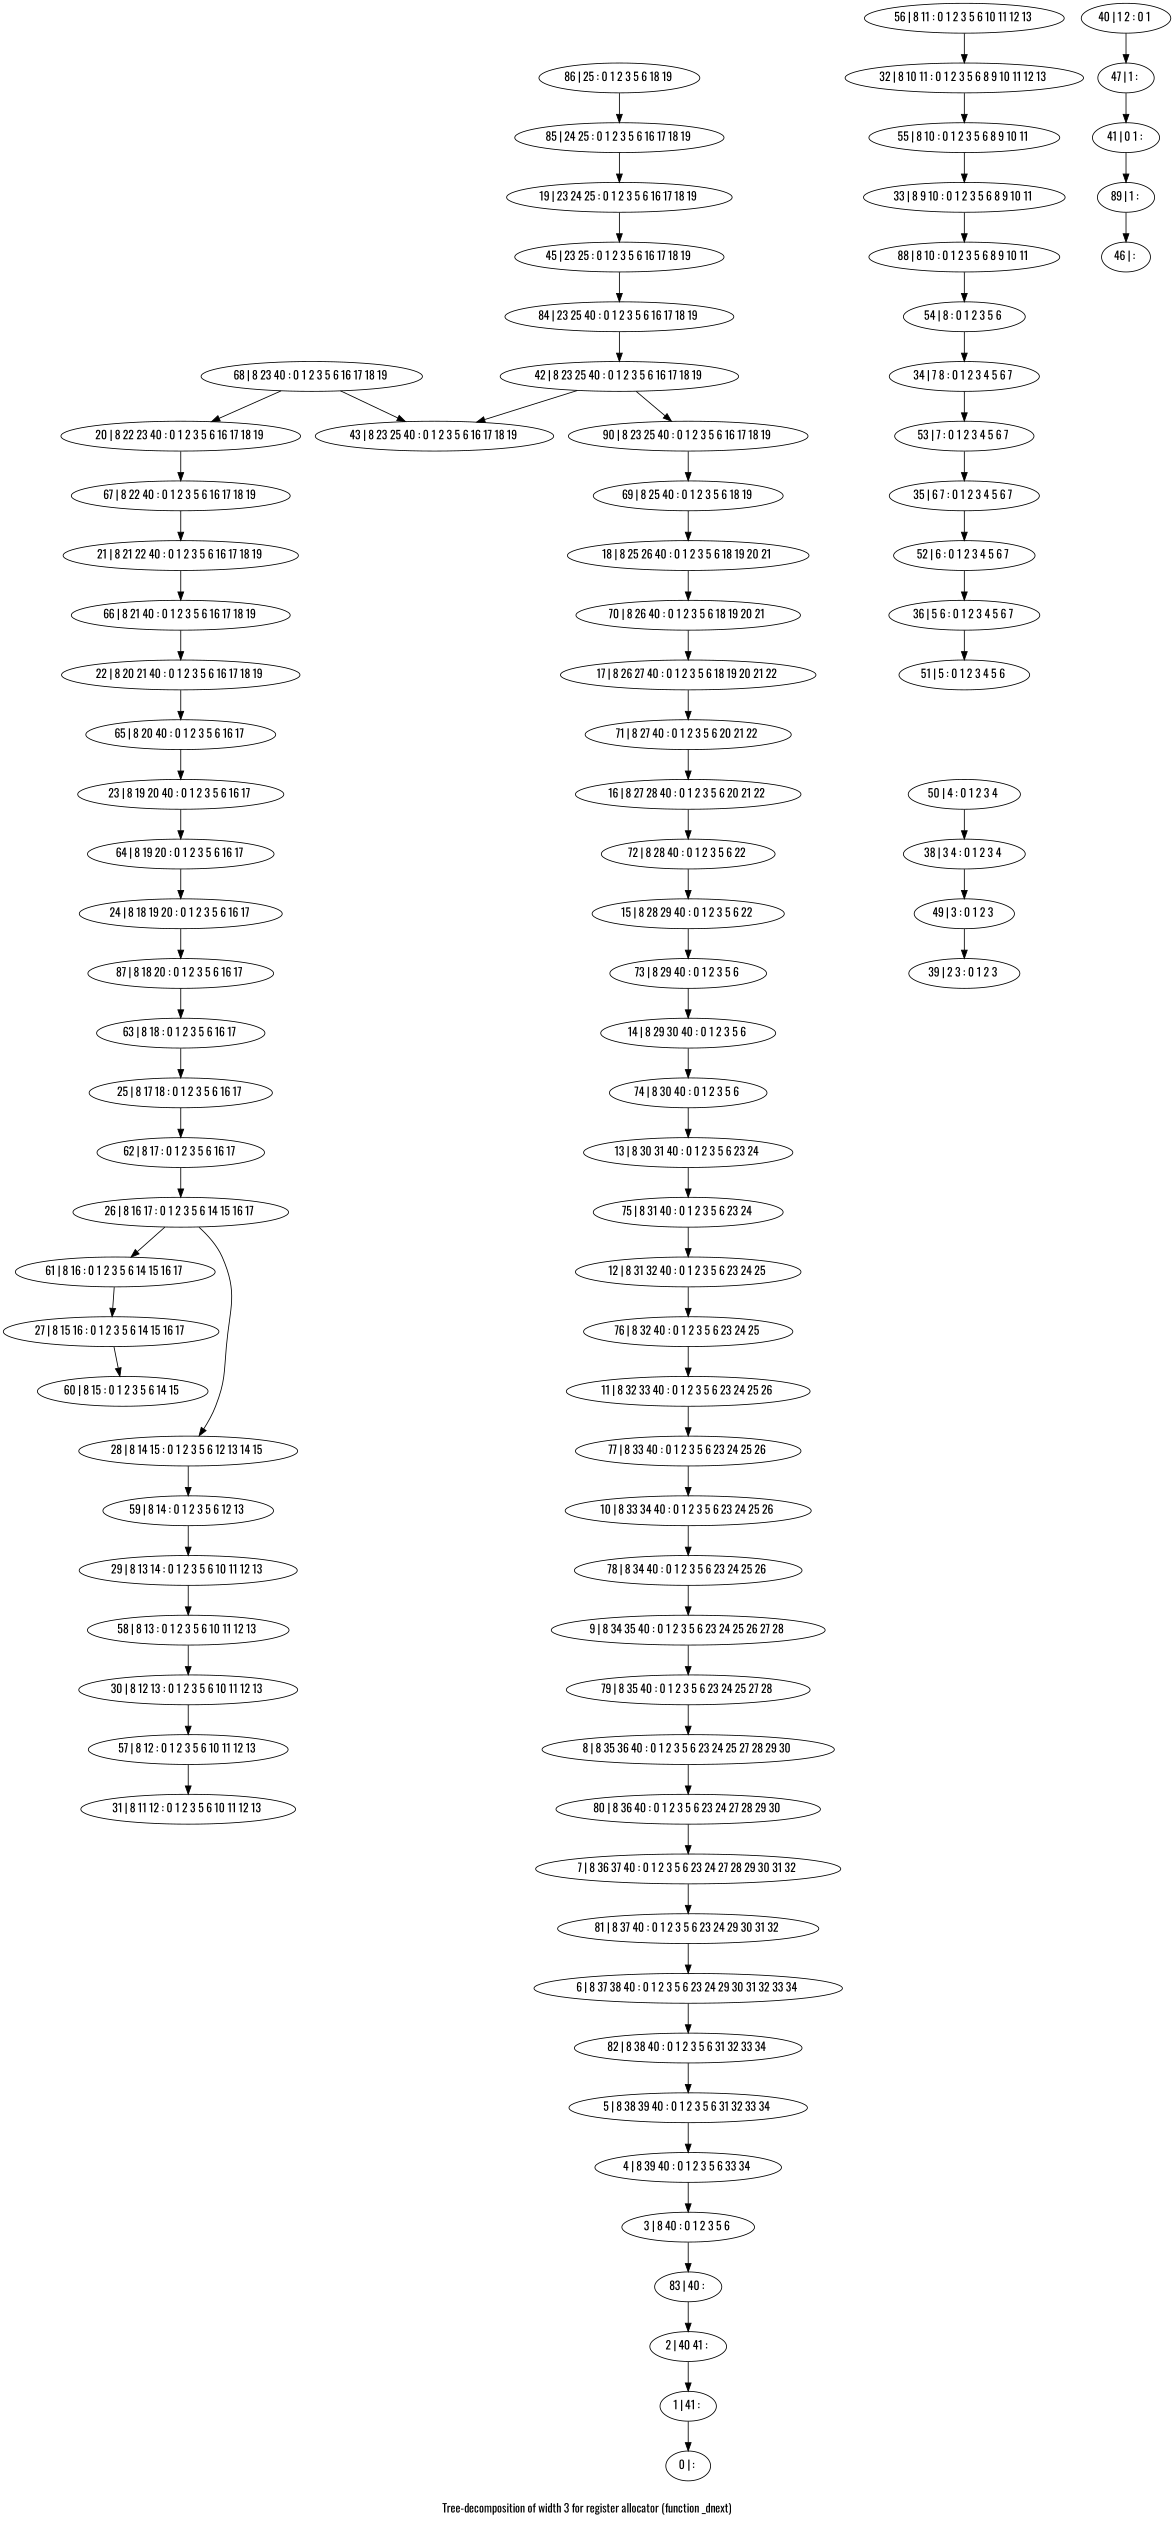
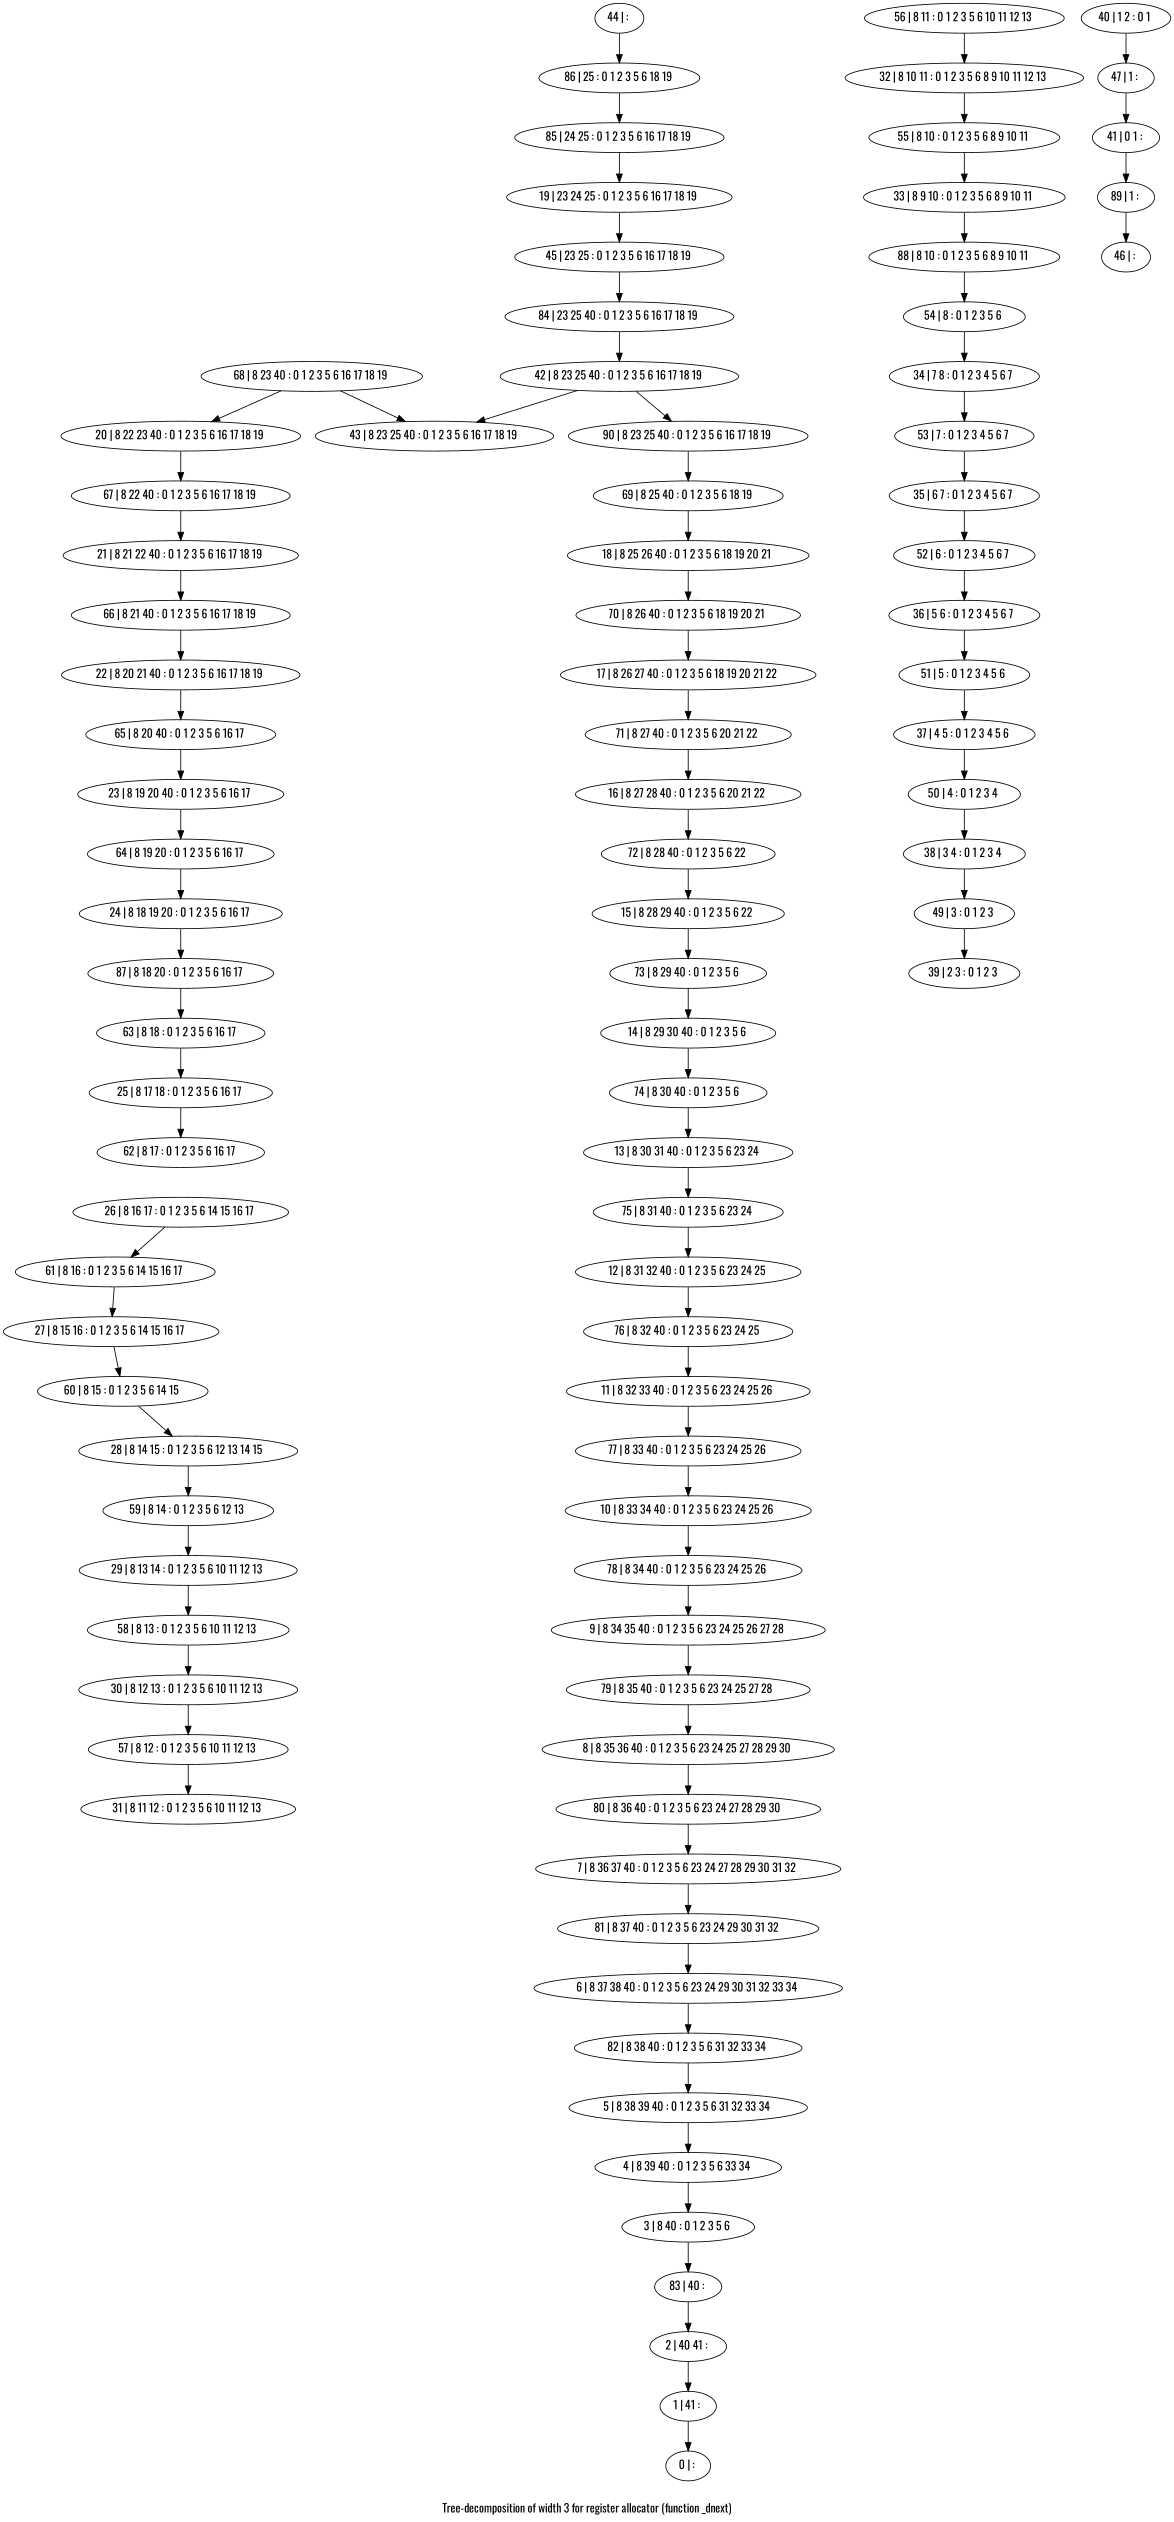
  digraph {
    fontname=Oswald
    label="Tree-decomposition of width 3 for register allocator (function _dnext)"
    node [fontname=Oswald]
    edge [fontname=Oswald]
    n1 [label="0 | : "]
    n2 [label="1 | 41 : "]
    n3 [label="2 | 40 41 : "]
    n4 [label="3 | 8 40 : 0 1 2 3 5 6 "]
    n5 [label="83 | 40 : "]
    n6 [label="4 | 8 39 40 : 0 1 2 3 5 6 33 34 "]
    n7 [label="5 | 8 38 39 40 : 0 1 2 3 5 6 31 32 33 34 "]
    n8 [label="6 | 8 37 38 40 : 0 1 2 3 5 6 23 24 29 30 31 32 33 34 "]
    n9 [label="82 | 8 38 40 : 0 1 2 3 5 6 31 32 33 34 "]
    n10 [label="7 | 8 36 37 40 : 0 1 2 3 5 6 23 24 27 28 29 30 31 32 "]
    n11 [label="81 | 8 37 40 : 0 1 2 3 5 6 23 24 29 30 31 32 "]
    n12 [label="8 | 8 35 36 40 : 0 1 2 3 5 6 23 24 25 27 28 29 30 "]
    n13 [label="80 | 8 36 40 : 0 1 2 3 5 6 23 24 27 28 29 30 "]
    n14 [label="9 | 8 34 35 40 : 0 1 2 3 5 6 23 24 25 26 27 28 "]
    n15 [label="79 | 8 35 40 : 0 1 2 3 5 6 23 24 25 27 28 "]
    n16 [label="10 | 8 33 34 40 : 0 1 2 3 5 6 23 24 25 26 "]
    n17 [label="78 | 8 34 40 : 0 1 2 3 5 6 23 24 25 26 "]
    n18 [label="11 | 8 32 33 40 : 0 1 2 3 5 6 23 24 25 26 "]
    n19 [label="77 | 8 33 40 : 0 1 2 3 5 6 23 24 25 26 "]
    n20 [label="12 | 8 31 32 40 : 0 1 2 3 5 6 23 24 25 "]
    n21 [label="76 | 8 32 40 : 0 1 2 3 5 6 23 24 25 "]
    n22 [label="13 | 8 30 31 40 : 0 1 2 3 5 6 23 24 "]
    n23 [label="75 | 8 31 40 : 0 1 2 3 5 6 23 24 "]
    n24 [label="14 | 8 29 30 40 : 0 1 2 3 5 6 "]
    n25 [label="74 | 8 30 40 : 0 1 2 3 5 6 "]
    n26 [label="15 | 8 28 29 40 : 0 1 2 3 5 6 22 "]
    n27 [label="73 | 8 29 40 : 0 1 2 3 5 6 "]
    n28 [label="16 | 8 27 28 40 : 0 1 2 3 5 6 20 21 22 "]
    n29 [label="72 | 8 28 40 : 0 1 2 3 5 6 22 "]
    n30 [label="17 | 8 26 27 40 : 0 1 2 3 5 6 18 19 20 21 22 "]
    n31 [label="71 | 8 27 40 : 0 1 2 3 5 6 20 21 22 "]
    n32 [label="18 | 8 25 26 40 : 0 1 2 3 5 6 18 19 20 21 "]
    n33 [label="70 | 8 26 40 : 0 1 2 3 5 6 18 19 20 21 "]
    n34 [label="19 | 23 24 25 : 0 1 2 3 5 6 16 17 18 19 "]
    n35 [label="45 | 23 25 : 0 1 2 3 5 6 16 17 18 19 "]
    n36 [label="84 | 23 25 40 : 0 1 2 3 5 6 16 17 18 19 "]
    n37 [label="20 | 8 22 23 40 : 0 1 2 3 5 6 16 17 18 19 "]
    n38 [label="67 | 8 22 40 : 0 1 2 3 5 6 16 17 18 19 "]
    n39 [label="21 | 8 21 22 40 : 0 1 2 3 5 6 16 17 18 19 "]
    n40 [label="66 | 8 21 40 : 0 1 2 3 5 6 16 17 18 19 "]
    n41 [label="22 | 8 20 21 40 : 0 1 2 3 5 6 16 17 18 19 "]
    n42 [label="65 | 8 20 40 : 0 1 2 3 5 6 16 17 "]
    n43 [label="23 | 8 19 20 40 : 0 1 2 3 5 6 16 17 "]
    n44 [label="64 | 8 19 20 : 0 1 2 3 5 6 16 17 "]
    n45 [label="24 | 8 18 19 20 : 0 1 2 3 5 6 16 17 "]
    n46 [label="87 | 8 18 20 : 0 1 2 3 5 6 16 17 "]
    n47 [label="63 | 8 18 : 0 1 2 3 5 6 16 17 "]
    n48 [label="25 | 8 17 18 : 0 1 2 3 5 6 16 17 "]
    n49 [label="62 | 8 17 : 0 1 2 3 5 6 16 17 "]
    n50 [label="26 | 8 16 17 : 0 1 2 3 5 6 14 15 16 17 "]
    n51 [label="61 | 8 16 : 0 1 2 3 5 6 14 15 16 17 "]
    n52 [label="27 | 8 15 16 : 0 1 2 3 5 6 14 15 16 17 "]
    n53 [label="60 | 8 15 : 0 1 2 3 5 6 14 15 "]
    n54 [label="28 | 8 14 15 : 0 1 2 3 5 6 12 13 14 15 "]
    n55 [label="59 | 8 14 : 0 1 2 3 5 6 12 13 "]
    n56 [label="29 | 8 13 14 : 0 1 2 3 5 6 10 11 12 13 "]
    n57 [label="58 | 8 13 : 0 1 2 3 5 6 10 11 12 13 "]
    n58 [label="30 | 8 12 13 : 0 1 2 3 5 6 10 11 12 13 "]
    n59 [label="57 | 8 12 : 0 1 2 3 5 6 10 11 12 13 "]
    n60 [label="31 | 8 11 12 : 0 1 2 3 5 6 10 11 12 13 "]
    n61 [label="56 | 8 11 : 0 1 2 3 5 6 10 11 12 13 "]
    n62 [label="32 | 8 10 11 : 0 1 2 3 5 6 8 9 10 11 12 13 "]
    n63 [label="55 | 8 10 : 0 1 2 3 5 6 8 9 10 11 "]
    n64 [label="33 | 8 9 10 : 0 1 2 3 5 6 8 9 10 11 "]
    n65 [label="88 | 8 10 : 0 1 2 3 5 6 8 9 10 11 "]
    n66 [label="54 | 8 : 0 1 2 3 5 6 "]
    n67 [label="34 | 7 8 : 0 1 2 3 4 5 6 7 "]
    n68 [label="53 | 7 : 0 1 2 3 4 5 6 7 "]
    n69 [label="35 | 6 7 : 0 1 2 3 4 5 6 7 "]
    n70 [label="52 | 6 : 0 1 2 3 4 5 6 7 "]
    n71 [label="36 | 5 6 : 0 1 2 3 4 5 6 7 "]
    n72 [label="51 | 5 : 0 1 2 3 4 5 6 "]
+   n73 [label="37 | 4 5 : 0 1 2 3 4 5 6 "]
    n74 [label="50 | 4 : 0 1 2 3 4 "]
    n75 [label="38 | 3 4 : 0 1 2 3 4 "]
    n76 [label="49 | 3 : 0 1 2 3 "]
    n77 [label="39 | 2 3 : 0 1 2 3 "]
    n78 [label="40 | 1 2 : 0 1 "]
    n79 [label="47 | 1 : "]
    n80 [label="41 | 0 1 : "]
    n81 [label="89 | 1 : "]
    n82 [label="46 | : "]
    n83 [label="42 | 8 23 25 40 : 0 1 2 3 5 6 16 17 18 19 "]
    n84 [label="43 | 8 23 25 40 : 0 1 2 3 5 6 16 17 18 19 "]
    n85 [label="90 | 8 23 25 40 : 0 1 2 3 5 6 16 17 18 19 "]
    n86 [label="69 | 8 25 40 : 0 1 2 3 5 6 18 19 "]
    n87 [label="68 | 8 23 40 : 0 1 2 3 5 6 16 17 18 19 "]
+   n88 [label="44 | : "]
    n89 [label="86 | 25 : 0 1 2 3 5 6 18 19 "]
    n90 [label="85 | 24 25 : 0 1 2 3 5 6 16 17 18 19 "]
    n2 -> n1
    n3 -> n2
    n4 -> n5
    n5 -> n3
    n6 -> n4
    n7 -> n6
    n8 -> n9
    n9 -> n7
    n10 -> n11
    n11 -> n8
    n12 -> n13
    n13 -> n10
    n14 -> n15
    n15 -> n12
    n16 -> n17
    n17 -> n14
    n18 -> n19
    n19 -> n16
    n20 -> n21
    n21 -> n18
    n22 -> n23
    n23 -> n20
    n24 -> n25
    n25 -> n22
    n26 -> n27
    n27 -> n24
    n28 -> n29
    n29 -> n26
    n30 -> n31
    n31 -> n28
    n32 -> n33
    n33 -> n30
    n34 -> n35
    n35 -> n36
    n36 -> n83
    n37 -> n38
    n38 -> n39
    n39 -> n40
    n40 -> n41
    n41 -> n42
    n42 -> n43
    n43 -> n44
    n44 -> n45
    n45 -> n46
    n46 -> n47
    n47 -> n48
    n48 -> n49
-   n49 -> n50
    n50 -> n51
    n51 -> n52
    n52 -> n53
-   n50 -> n54
+   n53 -> n54
    n54 -> n55
    n55 -> n56
    n56 -> n57
    n57 -> n58
    n58 -> n59
    n59 -> n60
    n61 -> n62
    n62 -> n63
    n63 -> n64
    n64 -> n65
    n65 -> n66
    n66 -> n67
    n67 -> n68
    n68 -> n69
    n69 -> n70
    n70 -> n71
    n71 -> n72
+   n72 -> n73
+   n73 -> n74
    n74 -> n75
    n75 -> n76
    n76 -> n77
    n78 -> n79
    n79 -> n80
    n80 -> n81
    n81 -> n82
    n83 -> n84
    n83 -> n85
    n85 -> n86
    n86 -> n32
    n87 -> n37
    n87 -> n84
+   n88 -> n89
    n89 -> n90
    n90 -> n34
  }
